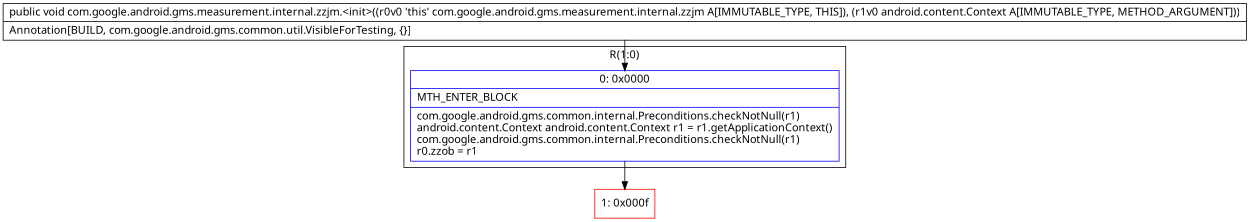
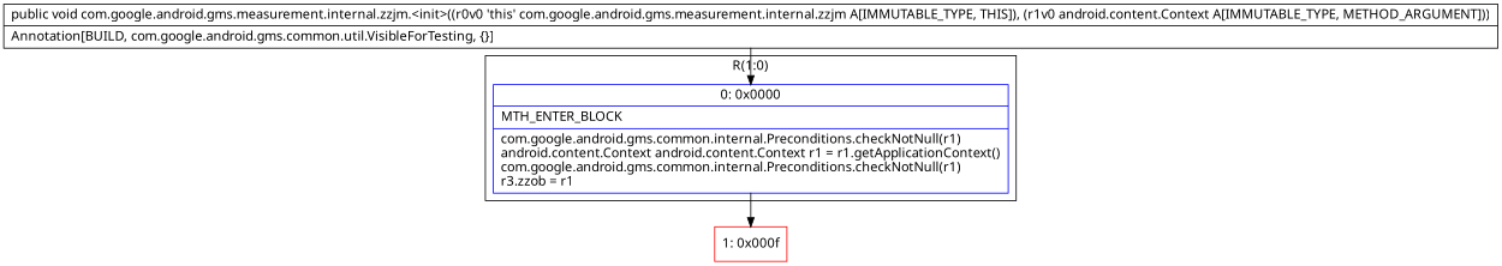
  digraph {
    fontname="Noto Sans"
    node [shape=record fontname="Noto Sans"]
    edge [fontname="Noto Sans"]
-   n1 [color=blue label="{0\:\ 0x0000|MTH_ENTER_BLOCK\l|com.google.android.gms.common.internal.Preconditions.checkNotNull(r1)\landroid.content.Context android.content.Context r1 = r1.getApplicationContext()\lcom.google.android.gms.common.internal.Preconditions.checkNotNull(r1)\lr0.zzob = r1\l}"]
+   n1 [color=blue label="{0\:\ 0x0000|MTH_ENTER_BLOCK\l|com.google.android.gms.common.internal.Preconditions.checkNotNull(r1)\landroid.content.Context android.content.Context r1 = r1.getApplicationContext()\lcom.google.android.gms.common.internal.Preconditions.checkNotNull(r1)\lr3.zzob = r1\l}"]
    n2 [color=red label="{1\:\ 0x000f}"]
    n3 [label="{public void com.google.android.gms.measurement.internal.zzjm.\<init\>((r0v0 'this' com.google.android.gms.measurement.internal.zzjm A[IMMUTABLE_TYPE, THIS]), (r1v0 android.content.Context A[IMMUTABLE_TYPE, METHOD_ARGUMENT]))  | Annotation[BUILD, com.google.android.gms.common.util.VisibleForTesting, \{\}]\l}"]
    subgraph cluster_1 {
      label="R(1:0)"
      n1
    }
    n1 -> n2
    n3 -> n1
  }
